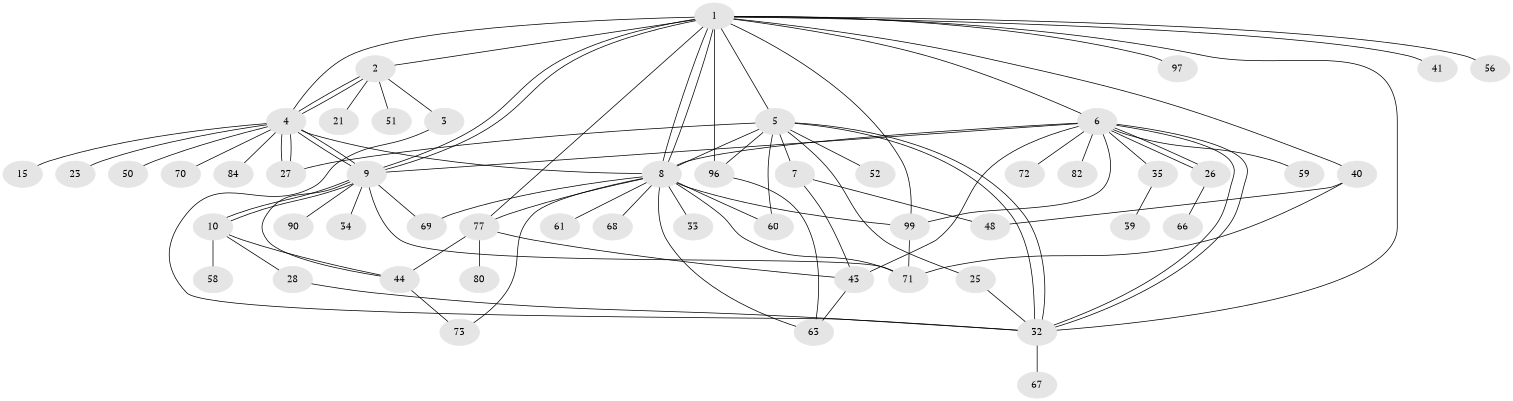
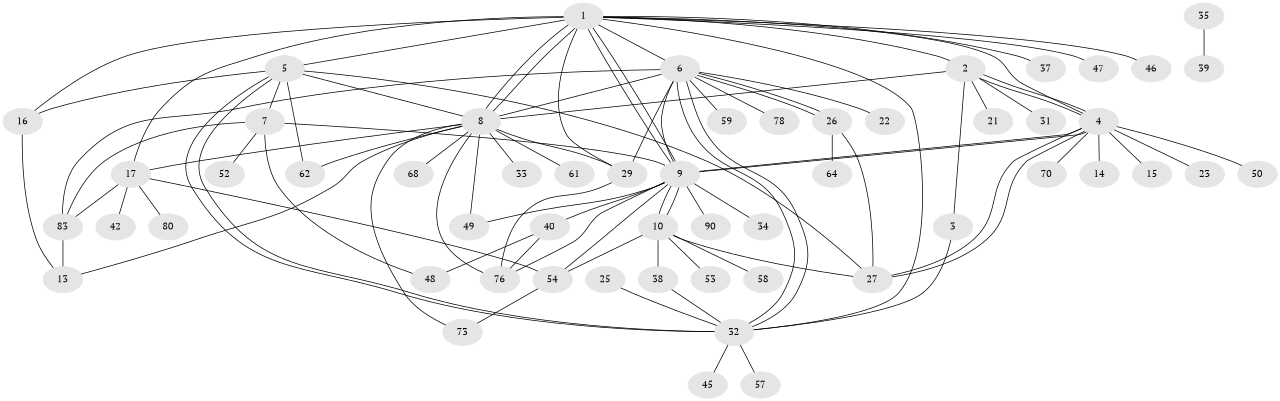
  graph {
    fontname="PT Serif"
    node [color=gray90 fontname="PT Serif" style=filled]
    edge [fontname="PT Serif"]
    1 [super="+12"]
    2 [super="+47"]
    4 [super="+11"]
    5 [super="+56"]
    6 [super="+55"]
    8 [super="+18"]
    9 [super="+74"]
-   16 [label=96]
-   17 [label=77]
-   29 [super="+36" label=99]
+   16
+   17
+   29 [super="+36"]
    32 [super="+38"]
-   37 [label=97]
+   37
    40 [super="+66"]
-   41
-   46 [label=56]
+   41 [label=47]
+   46
    3 [super="+69"]
    21
-   31 [label=51]
-   14 [label=84]
+   31
+   14
    15
    23
    27 [super="+51"]
    50
    70
    7 [super="+19"]
    25
    52
-   62 [label=60]
-   22 [label=82]
+   62
+   22
    26 [super="+57"]
    35
-   43 [super="+54"]
+   43 [super="+54" label=83]
    59
-   72
+   72 [label=78]
    33
-   49 [label=69]
+   49
    61
-   63
+   63 [label=13]
    68
-   71
+   71 [label=76]
    73
    10 [super="+24"]
    n43 [label=90]
    34
-   44 [super="+65"]
+   44 [super="+65" label=54]
    n46 [label=80]
-   67
+   42
+   45
+   67 [label=57]
    48 [super="+60"]
-   64 [label=66]
+   64
    39
-   28
+   28 [label=38]
+   53
    58
    1 -- 2
    1 -- 4
    1 -- 5
    1 -- 6
    1 -- 8 [weight=2]
    1 -- 8
    1 -- 9
    1 -- 9
    1 -- 16
    1 -- 17
    1 -- 29
    1 -- 32
    1 -- 37
-   1 -- 40
+   9 -- 40
    1 -- 41
    1 -- 46
    2 -- 4
    2 -- 4
    2 -- 3
    2 -- 21
    2 -- 31
-   4 -- 8
+   2 -- 8
    4 -- 9
    4 -- 9
    4 -- 14
    4 -- 15
    4 -- 23
    4 -- 27
    4 -- 27
    4 -- 50
    4 -- 70
    5 -- 8
    5 -- 16
    5 -- 32
    5 -- 32
    5 -- 27
    5 -- 7
-   5 -- 25
-   5 -- 52
+   7 -- 52
    5 -- 62
    6 -- 8
    6 -- 9
    6 -- 29
    6 -- 32
    6 -- 32
    6 -- 22
    6 -- 26
    6 -- 26
-   6 -- 35
    6 -- 43
    6 -- 59
    6 -- 72
    8 -- 17
    8 -- 29
    8 -- 62
    8 -- 33
    8 -- 49
    8 -- 61
    8 -- 63
    8 -- 68
    8 -- 71
    8 -- 73
    9 -- 49
    9 -- 71
    9 -- 10
    9 -- 10
    9 -- n43
    9 -- 34
    9 -- 44
    16 -- 63
    17 -- 43
    17 -- 44
    17 -- n46
+   17 -- 42
    29 -- 71
+   32 -- 45
    32 -- 67
    40 -- 71
    40 -- 48
    3 -- 32
+   7 -- 9
    7 -- 43
    7 -- 48
    25 -- 32
+   26 -- 27
    26 -- 64
    35 -- 39
    43 -- 63
+   10 -- 27
    10 -- 44
    10 -- 28
+   10 -- 53
    10 -- 58
    44 -- 73
    28 -- 32
  }
